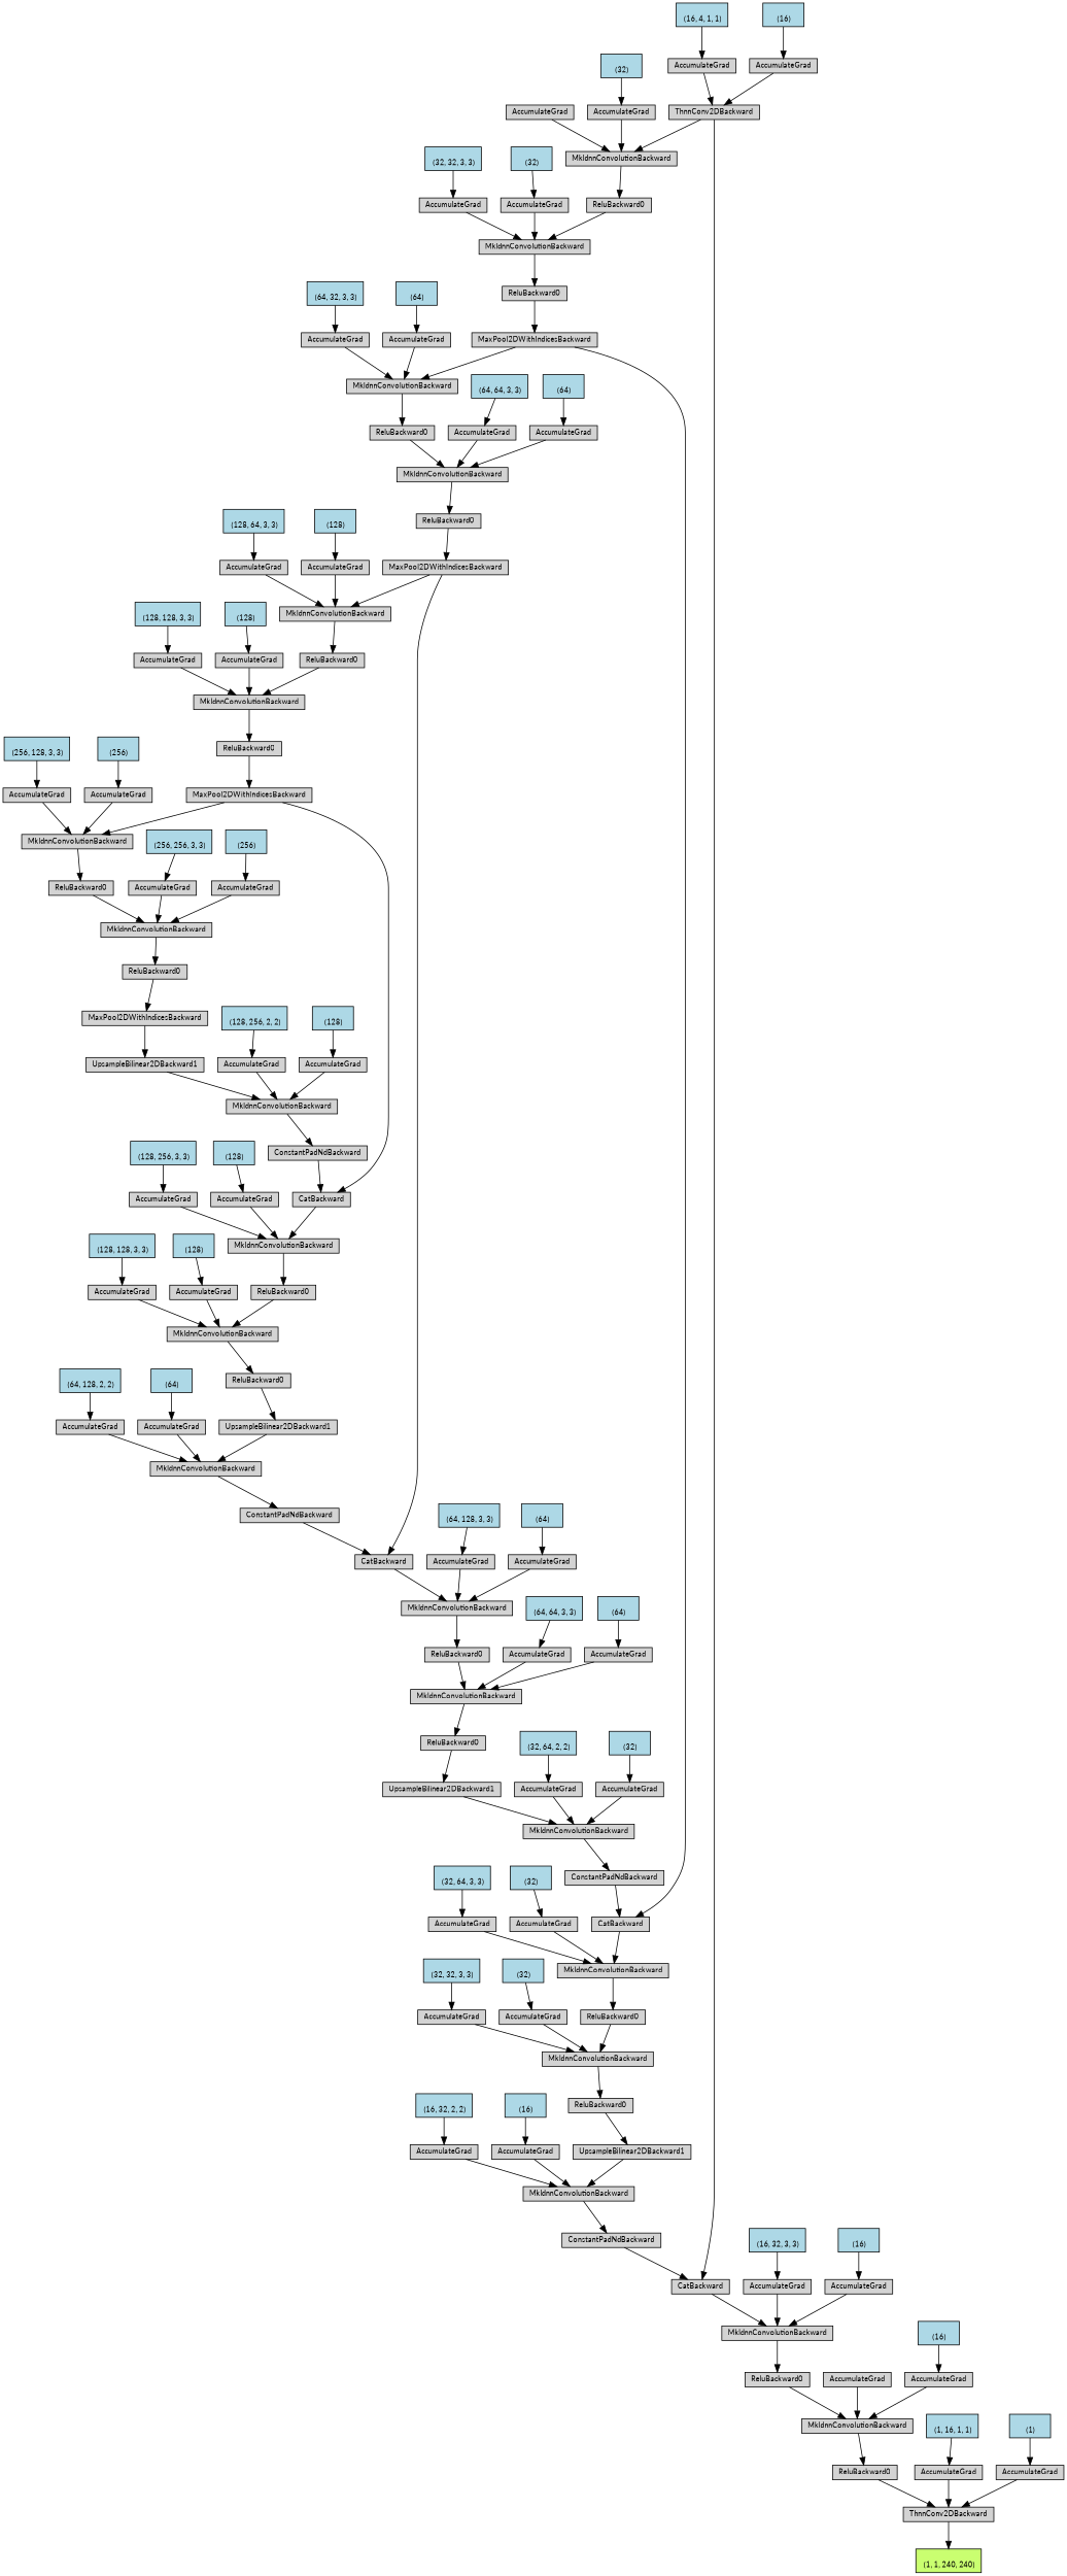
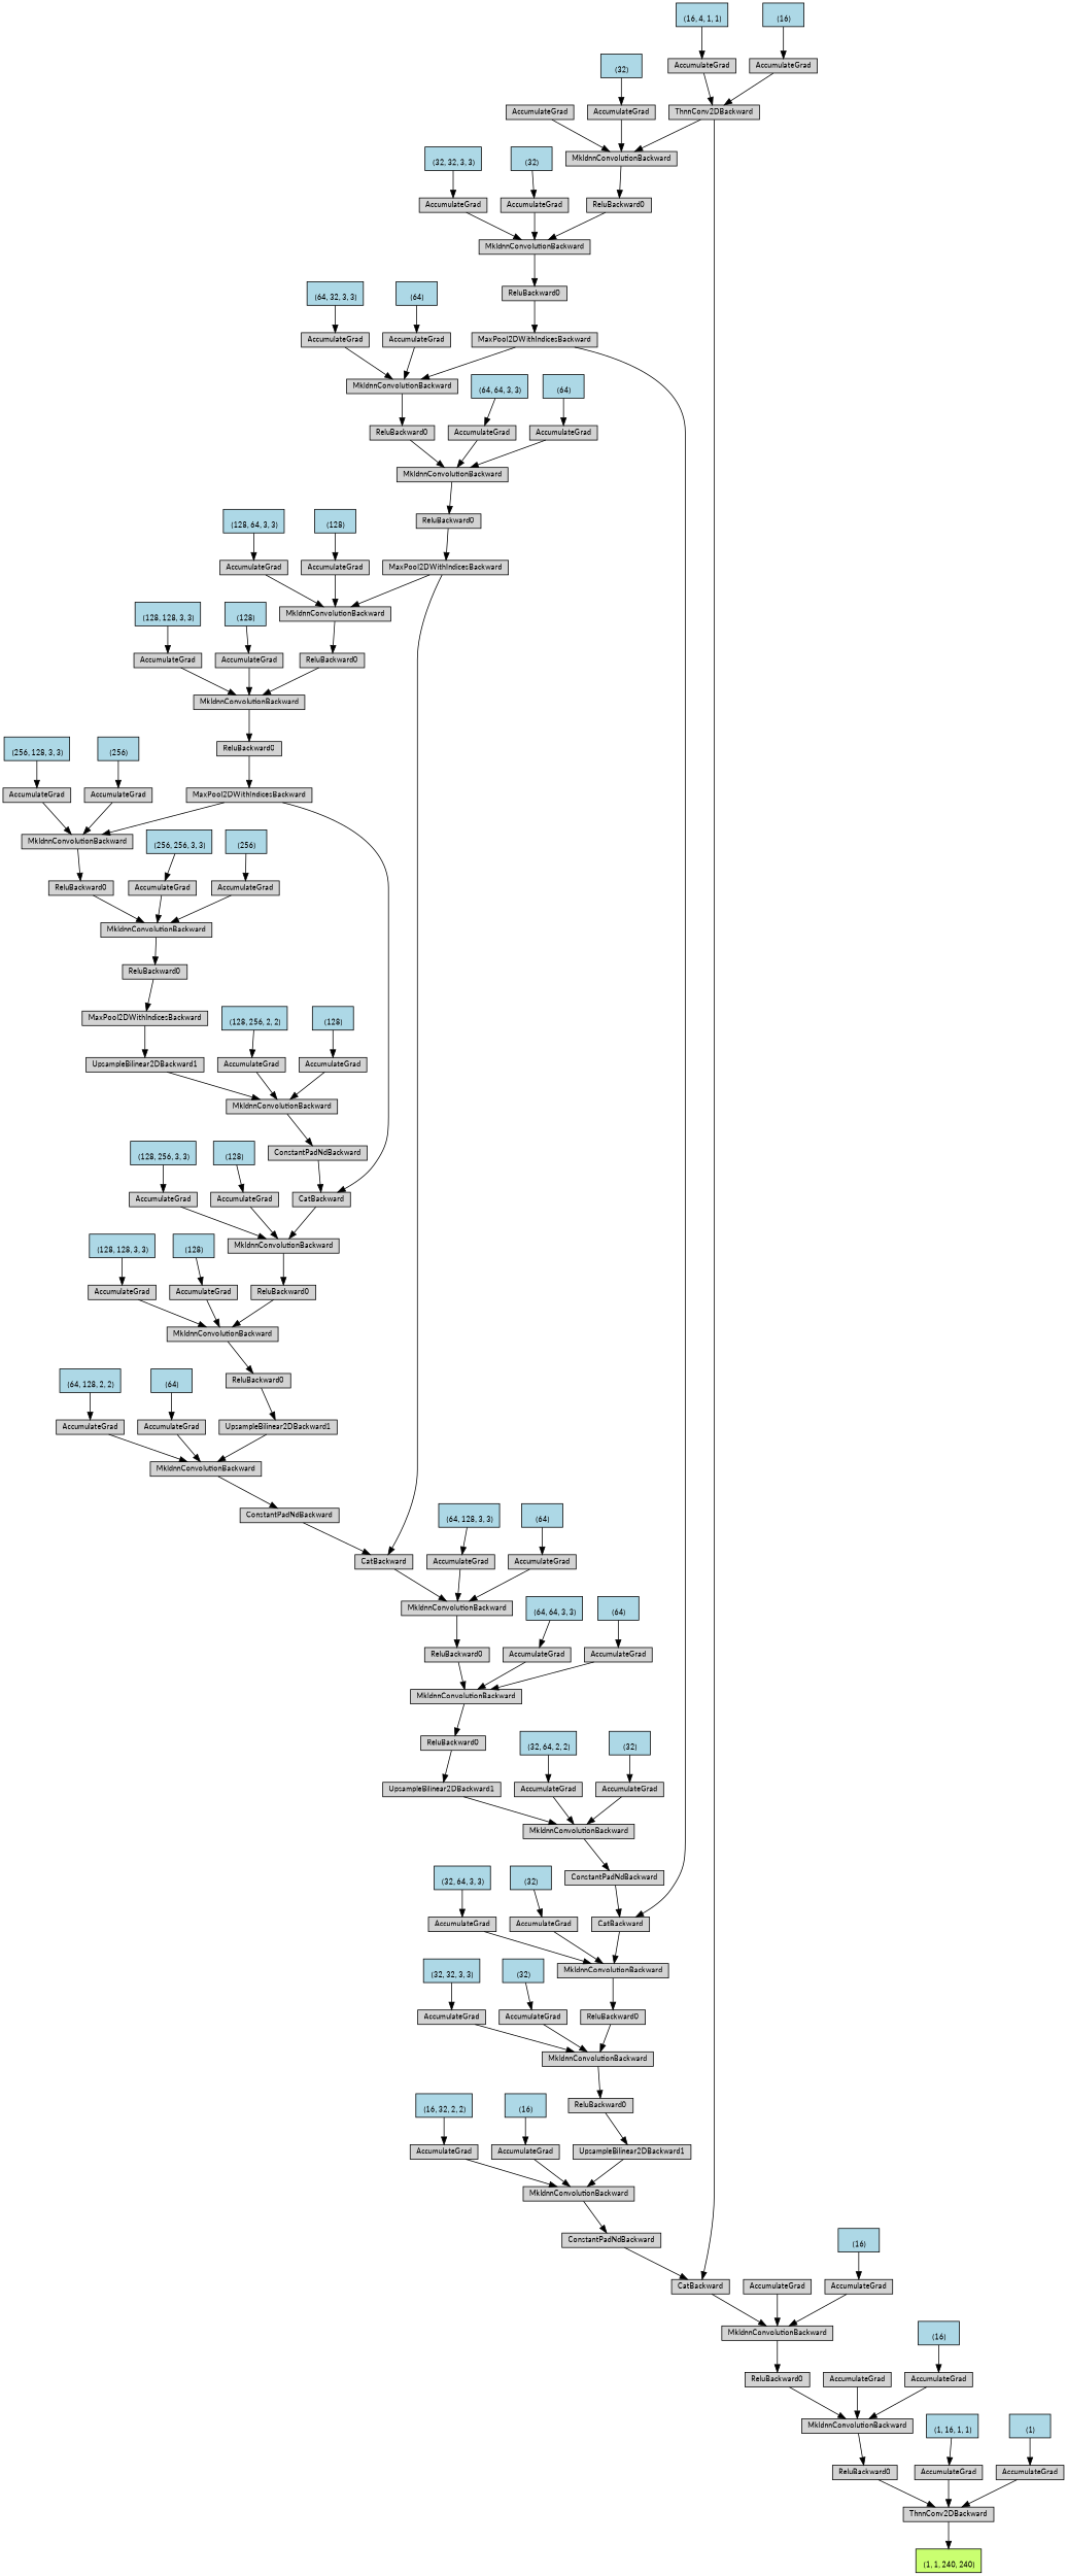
  digraph {
    fontname=Lato
    node [align=left fontname=Lato fontsize=10 ranksep=0.1 shape=box style=filled]
    edge [fontname=Lato]
    n1 [fillcolor=darkolivegreen1 height=0.2 label="\n (1, 1, 240, 240)"]
    n2 [height=0.2 label=ThnnConv2DBackward]
    n3 [height=0.2 label=ReluBackward0]
    n4 [height=0.2 label=MkldnnConvolutionBackward]
    n5 [height=0.2 label=ReluBackward0]
    n6 [height=0.2 label=MkldnnConvolutionBackward]
    n7 [height=0.2 label=CatBackward]
    n8 [height=0.2 label=ThnnConv2DBackward]
    n9 [height=0.2 label=MkldnnConvolutionBackward]
    n10 [height=0.2 label=ReluBackward0]
    n11 [height=0.2 label=AccumulateGrad]
    n12 [fillcolor=lightblue height=0.2 label="\n (16, 4, 1, 1)"]
    n13 [height=0.2 label=AccumulateGrad]
    n14 [fillcolor=lightblue height=0.2 label="\n (16)"]
    n15 [height=0.2 label=ConstantPadNdBackward]
    n16 [height=0.2 label=MkldnnConvolutionBackward]
    n17 [height=0.2 label=UpsampleBilinear2DBackward1]
    n18 [height=0.2 label=ReluBackward0]
    n19 [height=0.2 label=MkldnnConvolutionBackward]
    n20 [height=0.2 label=ReluBackward0]
    n21 [height=0.2 label=MkldnnConvolutionBackward]
    n22 [height=0.2 label=CatBackward]
    n23 [height=0.2 label=MaxPool2DWithIndicesBackward]
    n24 [height=0.2 label=MkldnnConvolutionBackward]
    n25 [height=0.2 label=ReluBackward0]
    n26 [height=0.2 label=ReluBackward0]
    n27 [height=0.2 label=MkldnnConvolutionBackward]
    n28 [height=0.2 label=AccumulateGrad]
    n29 [height=0.2 label=AccumulateGrad]
    n30 [fillcolor=lightblue height=0.2 label="\n (32)"]
    n31 [height=0.2 label=AccumulateGrad]
    n32 [fillcolor=lightblue height=0.2 label="\n (32, 32, 3, 3)"]
    n33 [height=0.2 label=AccumulateGrad]
    n34 [fillcolor=lightblue height=0.2 label="\n (32)"]
    n35 [height=0.2 label=ConstantPadNdBackward]
    n36 [height=0.2 label=MkldnnConvolutionBackward]
    n37 [height=0.2 label=UpsampleBilinear2DBackward1]
    n38 [height=0.2 label=ReluBackward0]
    n39 [height=0.2 label=MkldnnConvolutionBackward]
    n40 [height=0.2 label=ReluBackward0]
    n41 [height=0.2 label=MkldnnConvolutionBackward]
    n42 [height=0.2 label=CatBackward]
    n43 [height=0.2 label=MaxPool2DWithIndicesBackward]
    n44 [height=0.2 label=MkldnnConvolutionBackward]
    n45 [height=0.2 label=ReluBackward0]
    n46 [height=0.2 label=ReluBackward0]
    n47 [height=0.2 label=MkldnnConvolutionBackward]
    n48 [height=0.2 label=AccumulateGrad]
    n49 [fillcolor=lightblue height=0.2 label="\n (64, 32, 3, 3)"]
    n50 [height=0.2 label=AccumulateGrad]
    n51 [fillcolor=lightblue height=0.2 label="\n (64)"]
    n52 [height=0.2 label=AccumulateGrad]
    n53 [fillcolor=lightblue height=0.2 label="\n (64, 64, 3, 3)"]
    n54 [height=0.2 label=AccumulateGrad]
    n55 [fillcolor=lightblue height=0.2 label="\n (64)"]
    n56 [height=0.2 label=ConstantPadNdBackward]
    n57 [height=0.2 label=MkldnnConvolutionBackward]
    n58 [height=0.2 label=UpsampleBilinear2DBackward1]
    n59 [height=0.2 label=ReluBackward0]
    n60 [height=0.2 label=MkldnnConvolutionBackward]
    n61 [height=0.2 label=ReluBackward0]
    n62 [height=0.2 label=MkldnnConvolutionBackward]
    n63 [height=0.2 label=CatBackward]
    n64 [height=0.2 label=MaxPool2DWithIndicesBackward]
    n65 [height=0.2 label=MkldnnConvolutionBackward]
    n66 [height=0.2 label=ReluBackward0]
    n67 [height=0.2 label=ReluBackward0]
    n68 [height=0.2 label=MkldnnConvolutionBackward]
    n69 [height=0.2 label=AccumulateGrad]
    n70 [fillcolor=lightblue height=0.2 label="\n (128, 64, 3, 3)"]
    n71 [height=0.2 label=AccumulateGrad]
    n72 [fillcolor=lightblue height=0.2 label="\n (128)"]
    n73 [height=0.2 label=AccumulateGrad]
    n74 [fillcolor=lightblue height=0.2 label="\n (128, 128, 3, 3)"]
    n75 [height=0.2 label=AccumulateGrad]
    n76 [fillcolor=lightblue height=0.2 label="\n (128)"]
    n77 [height=0.2 label=ConstantPadNdBackward]
    n78 [height=0.2 label=MkldnnConvolutionBackward]
    n79 [height=0.2 label=UpsampleBilinear2DBackward1]
    n80 [height=0.2 label=MaxPool2DWithIndicesBackward]
    n81 [height=0.2 label=ReluBackward0]
    n82 [height=0.2 label=MkldnnConvolutionBackward]
    n83 [height=0.2 label=AccumulateGrad]
    n84 [fillcolor=lightblue height=0.2 label="\n (256, 128, 3, 3)"]
    n85 [height=0.2 label=AccumulateGrad]
    n86 [fillcolor=lightblue height=0.2 label="\n (256)"]
    n87 [height=0.2 label=AccumulateGrad]
    n88 [fillcolor=lightblue height=0.2 label="\n (256, 256, 3, 3)"]
    n89 [height=0.2 label=AccumulateGrad]
    n90 [fillcolor=lightblue height=0.2 label="\n (256)"]
    n91 [height=0.2 label=AccumulateGrad]
    n92 [fillcolor=lightblue height=0.2 label="\n (128, 256, 2, 2)"]
    n93 [height=0.2 label=AccumulateGrad]
    n94 [fillcolor=lightblue height=0.2 label="\n (128)"]
    n95 [height=0.2 label=AccumulateGrad]
    n96 [fillcolor=lightblue height=0.2 label="\n (128, 256, 3, 3)"]
    n97 [height=0.2 label=AccumulateGrad]
    n98 [fillcolor=lightblue height=0.2 label="\n (128)"]
    n99 [height=0.2 label=AccumulateGrad]
    n100 [fillcolor=lightblue height=0.2 label="\n (128, 128, 3, 3)"]
    n101 [height=0.2 label=AccumulateGrad]
    n102 [fillcolor=lightblue height=0.2 label="\n (128)"]
    n103 [height=0.2 label=AccumulateGrad]
    n104 [fillcolor=lightblue height=0.2 label="\n (64, 128, 2, 2)"]
    n105 [height=0.2 label=AccumulateGrad]
    n106 [fillcolor=lightblue height=0.2 label="\n (64)"]
    n107 [height=0.2 label=AccumulateGrad]
    n108 [fillcolor=lightblue height=0.2 label="\n (64, 128, 3, 3)"]
    n109 [height=0.2 label=AccumulateGrad]
    n110 [fillcolor=lightblue height=0.2 label="\n (64)"]
    n111 [height=0.2 label=AccumulateGrad]
    n112 [fillcolor=lightblue height=0.2 label="\n (64, 64, 3, 3)"]
    n113 [height=0.2 label=AccumulateGrad]
    n114 [fillcolor=lightblue height=0.2 label="\n (64)"]
    n115 [height=0.2 label=AccumulateGrad]
    n116 [fillcolor=lightblue height=0.2 label="\n (32, 64, 2, 2)"]
    n117 [height=0.2 label=AccumulateGrad]
    n118 [fillcolor=lightblue height=0.2 label="\n (32)"]
    n119 [height=0.2 label=AccumulateGrad]
    n120 [fillcolor=lightblue height=0.2 label="\n (32, 64, 3, 3)"]
    n121 [height=0.2 label=AccumulateGrad]
    n122 [fillcolor=lightblue height=0.2 label="\n (32)"]
    n123 [height=0.2 label=AccumulateGrad]
    n124 [fillcolor=lightblue height=0.2 label="\n (32, 32, 3, 3)"]
    n125 [height=0.2 label=AccumulateGrad]
    n126 [fillcolor=lightblue height=0.2 label="\n (32)"]
    n127 [height=0.2 label=AccumulateGrad]
    n128 [fillcolor=lightblue height=0.2 label="\n (16, 32, 2, 2)"]
    n129 [height=0.2 label=AccumulateGrad]
    n130 [fillcolor=lightblue height=0.2 label="\n (16)"]
    n131 [height=0.2 label=AccumulateGrad]
-   n132 [fillcolor=lightblue height=0.2 label="\n (16, 32, 3, 3)"]
    n133 [height=0.2 label=AccumulateGrad]
    n134 [fillcolor=lightblue height=0.2 label="\n (16)"]
    n135 [height=0.2 label=AccumulateGrad]
    n136 [height=0.2 label=AccumulateGrad]
    n137 [fillcolor=lightblue height=0.2 label="\n (16)"]
    n138 [height=0.2 label=AccumulateGrad]
    n139 [fillcolor=lightblue height=0.2 label="\n (1, 16, 1, 1)"]
    n140 [height=0.2 label=AccumulateGrad]
    n141 [fillcolor=lightblue height=0.2 label="\n (1)"]
    n2 -> n1
    n3 -> n2
    n4 -> n3
    n5 -> n4
    n6 -> n5
    n7 -> n6
    n8 -> n7
    n8 -> n9
    n9 -> n10
    n10 -> n27
    n11 -> n8
    n12 -> n11
    n13 -> n8
    n14 -> n13
    n15 -> n7
    n16 -> n15
    n17 -> n16
    n18 -> n17
    n19 -> n18
    n20 -> n19
    n21 -> n20
    n22 -> n21
    n23 -> n22
    n23 -> n24
    n24 -> n25
    n25 -> n47
    n26 -> n23
    n27 -> n26
    n28 -> n9
    n29 -> n9
    n30 -> n29
    n31 -> n27
    n32 -> n31
    n33 -> n27
    n34 -> n33
    n35 -> n22
    n36 -> n35
    n37 -> n36
    n38 -> n37
    n39 -> n38
    n40 -> n39
    n41 -> n40
    n42 -> n41
    n43 -> n42
    n43 -> n44
    n44 -> n45
    n45 -> n68
    n46 -> n43
    n47 -> n46
    n48 -> n24
    n49 -> n48
    n50 -> n24
    n51 -> n50
    n52 -> n47
    n53 -> n52
    n54 -> n47
    n55 -> n54
    n56 -> n42
    n57 -> n56
    n58 -> n57
    n59 -> n58
    n60 -> n59
    n61 -> n60
    n62 -> n61
    n63 -> n62
    n64 -> n63
    n64 -> n65
    n65 -> n66
    n66 -> n82
    n67 -> n64
    n68 -> n67
    n69 -> n44
    n70 -> n69
    n71 -> n44
    n72 -> n71
    n73 -> n68
    n74 -> n73
    n75 -> n68
    n76 -> n75
    n77 -> n63
    n78 -> n77
    n79 -> n78
    n80 -> n79
    n81 -> n80
    n82 -> n81
    n83 -> n65
    n84 -> n83
    n85 -> n65
    n86 -> n85
    n87 -> n82
    n88 -> n87
    n89 -> n82
    n90 -> n89
    n91 -> n78
    n92 -> n91
    n93 -> n78
    n94 -> n93
    n95 -> n62
    n96 -> n95
    n97 -> n62
    n98 -> n97
    n99 -> n60
    n100 -> n99
    n101 -> n60
    n102 -> n101
    n103 -> n57
    n104 -> n103
    n105 -> n57
    n106 -> n105
    n107 -> n41
    n108 -> n107
    n109 -> n41
    n110 -> n109
    n111 -> n39
    n112 -> n111
    n113 -> n39
    n114 -> n113
    n115 -> n36
    n116 -> n115
    n117 -> n36
    n118 -> n117
    n119 -> n21
    n120 -> n119
    n121 -> n21
    n122 -> n121
    n123 -> n19
    n124 -> n123
    n125 -> n19
    n126 -> n125
    n127 -> n16
    n128 -> n127
    n129 -> n16
    n130 -> n129
    n131 -> n6
-   n132 -> n131
    n133 -> n6
    n134 -> n133
    n135 -> n4
    n136 -> n4
    n137 -> n136
    n138 -> n2
    n139 -> n138
    n140 -> n2
    n141 -> n140
  }
